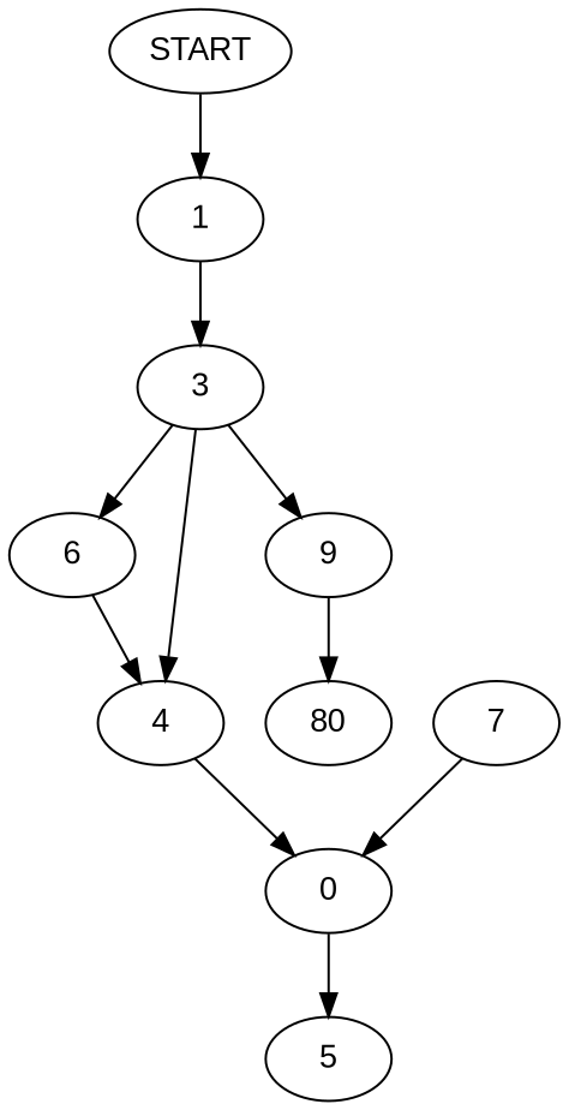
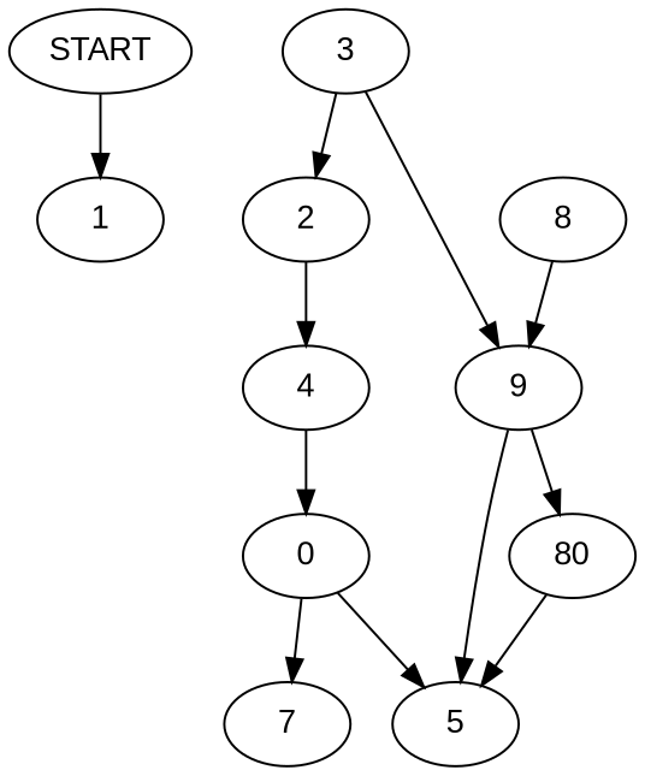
  digraph {
    fontname="Liberation Sans"
    node [fontname="Liberation Sans"]
    edge [fontname="Liberation Sans"]
    n1 [label=START]
    1
    3
-   2 [label=6]
+   2
    4
    9
    n7 [label=0]
    5
    7
+   8
    n11 [label=80]
    n1 -> 1
-   1 -> 3
    3 -> 2
-   3 -> 4
    3 -> 9
    2 -> 4
    4 -> n7
+   9 -> 5
    9 -> n11
    n7 -> 5
-   7 -> n7
+   n7 -> 7
+   8 -> 9
+   n11 -> 5
  }
